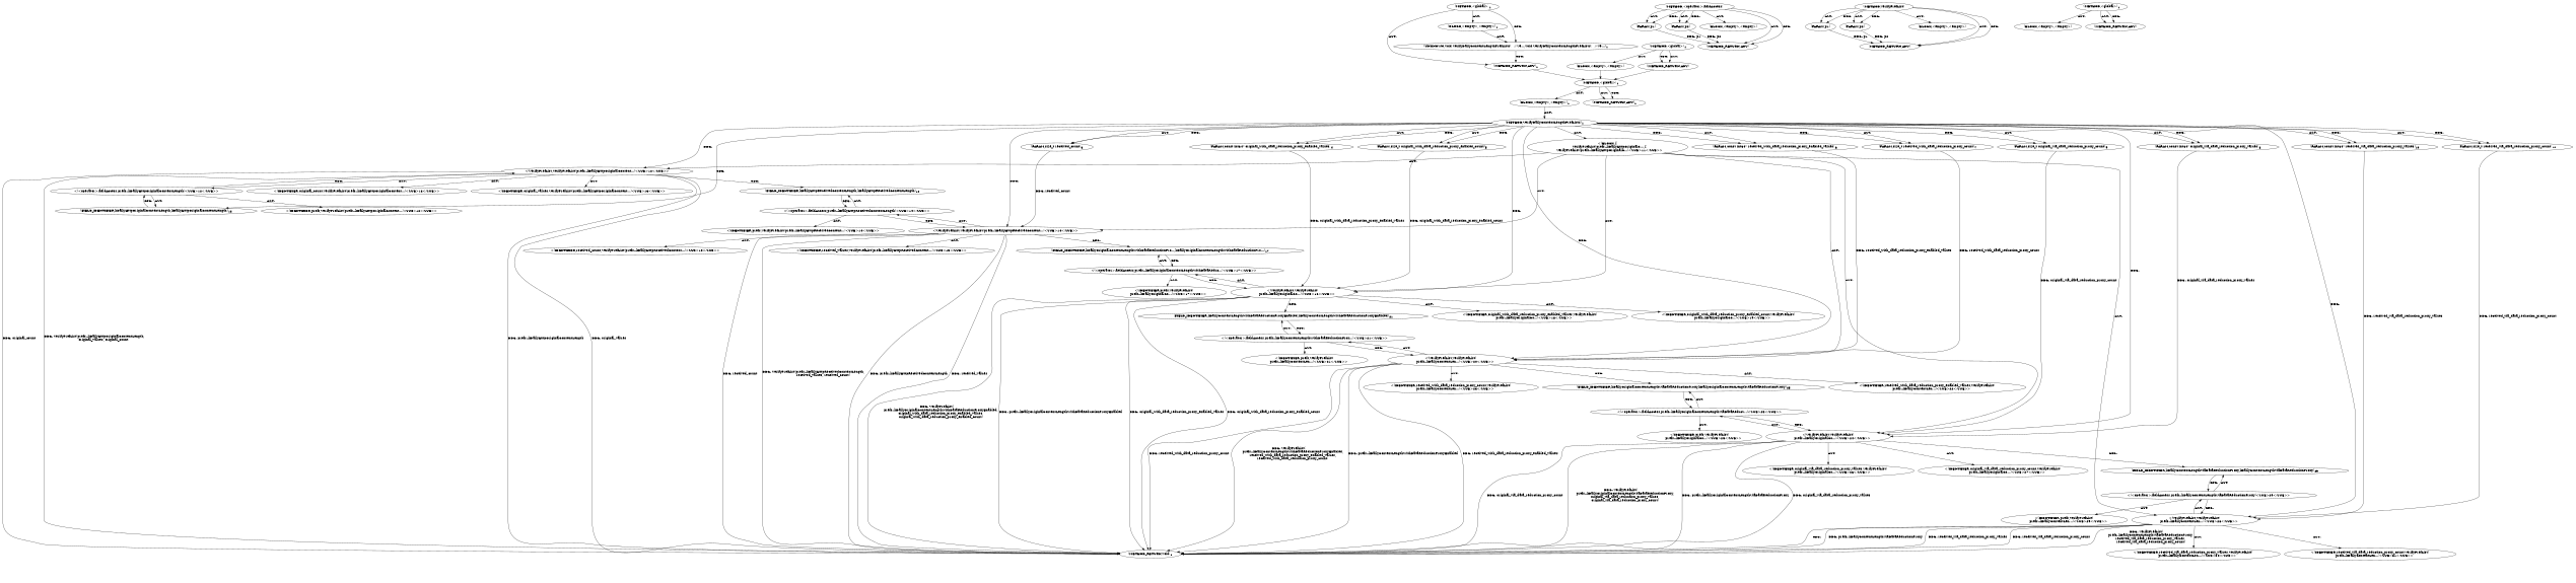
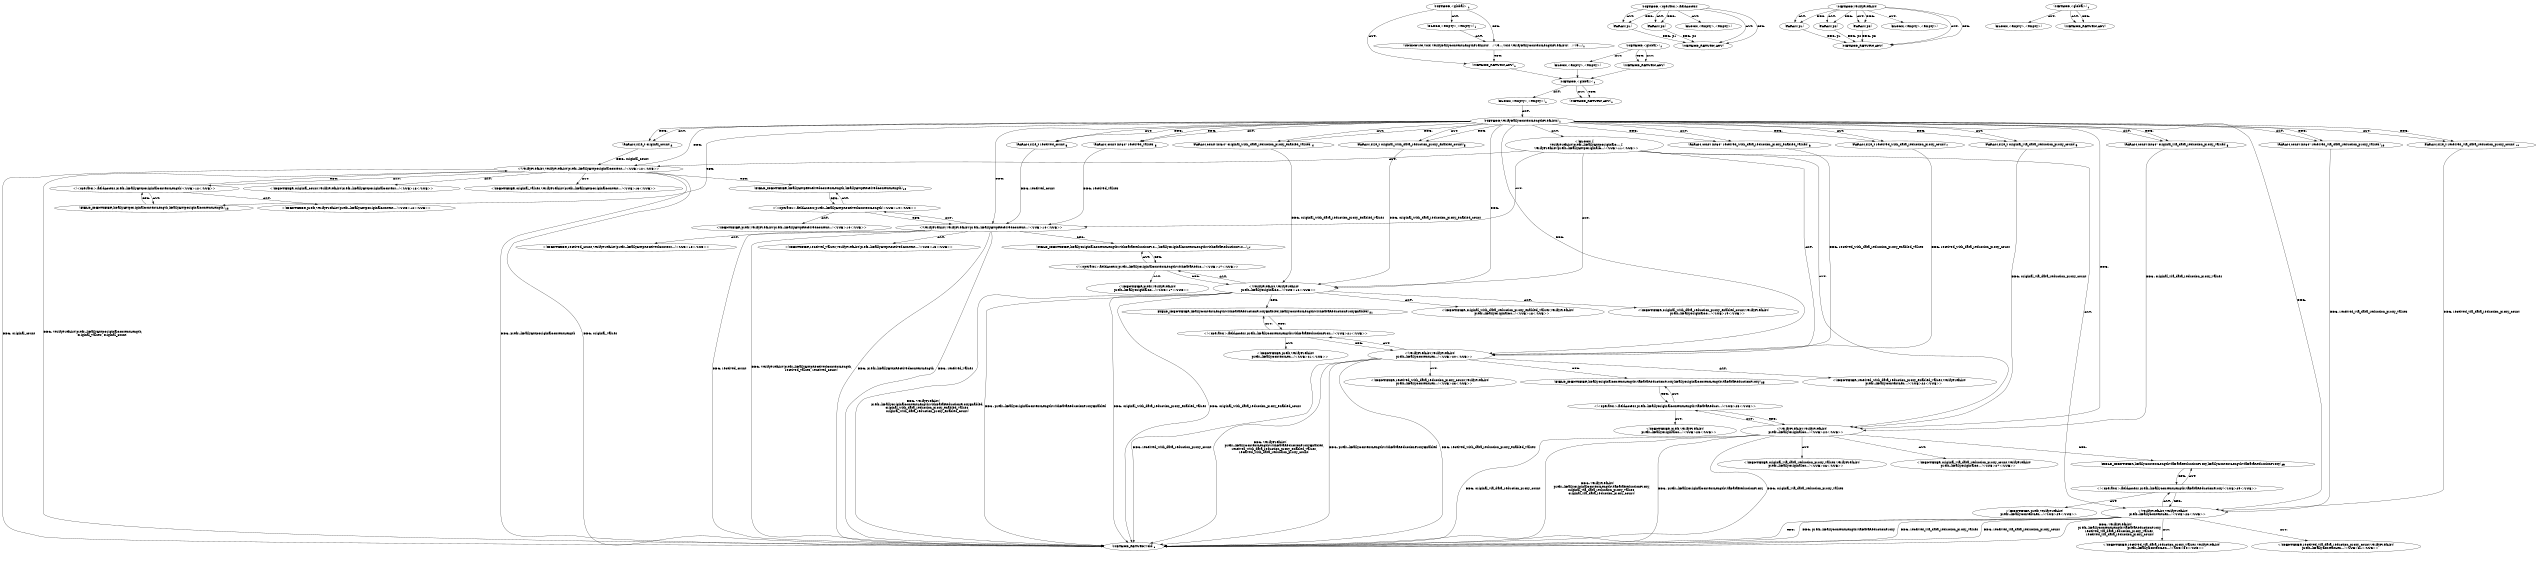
  digraph {
    n1 [label=<(METHOD,&lt;global&gt;)<SUB>1</SUB>>]
    n2 [label=<(BLOCK,&lt;empty&gt;,&lt;empty&gt;)<SUB>1</SUB>>]
    n3 [label=<(METHOD_RETURN,ANY)<SUB>1</SUB>>]
    n4 [label=<(METHOD,VerifyDailyContentLengthPrefLists)<SUB>1</SUB>>]
+   n5 [label=<(PARAM,size_t original_count)<SUB>2</SUB>>]
+   n6 [label=<(PARAM,const int64* received_values)<SUB>3</SUB>>]
    n7 [label=<(PARAM,size_t received_count)<SUB>3</SUB>>]
    n8 [label=<(PARAM,const int64* original_with_data_reduction_proxy_enabled_values)<SUB>4</SUB>>]
    n9 [label=<(PARAM,size_t original_with_data_reduction_proxy_enabled_count)<SUB>5</SUB>>]
    n10 [label=<(PARAM,const int64* received_with_data_reduction_proxy_enabled_values)<SUB>6</SUB>>]
    n11 [label=<(PARAM,size_t received_with_data_reduction_proxy_count)<SUB>7</SUB>>]
    n12 [label=<(PARAM,const int64* original_via_data_reduction_proxy_values)<SUB>8</SUB>>]
    n13 [label=<(PARAM,size_t original_via_data_reduction_proxy_count)<SUB>9</SUB>>]
    n14 [label=<(PARAM,const int64* received_via_data_reduction_proxy_values)<SUB>10</SUB>>]
    n15 [label=<(PARAM,size_t received_via_data_reduction_proxy_count)<SUB>12</SUB>>]
    n16 [label="<(BLOCK,{\n    VerifyPrefList(prefs::kDailyHttpOriginalC...,{\n    VerifyPrefList(prefs::kDailyHttpOriginalC...)<SUB>11</SUB>>"]
    n17 [label="<(VerifyPrefList,VerifyPrefList(prefs::kDailyHttpOriginalContent...)<SUB>12</SUB>>"]
    n18 [label=<(FIELD_IDENTIFIER,kDailyHttpOriginalContentLength,kDailyHttpOriginalContentLength)<SUB>12</SUB>>]
    n19 [label="<(VerifyPrefList,VerifyPrefList(prefs::kDailyHttpReceivedContent...)<SUB>14</SUB>>"]
    n20 [label="<(VerifyPrefList,VerifyPrefList(\n        prefs::kDailyOriginalCo...)<SUB>16</SUB>>"]
    n21 [label="<(VerifyPrefList,VerifyPrefList(\n        prefs::kDailyContentLen...)<SUB>20</SUB>>"]
    n22 [label="<(VerifyPrefList,VerifyPrefList(\n        prefs::kDailyOriginalCo...)<SUB>24</SUB>>"]
    n23 [label="<(VerifyPrefList,VerifyPrefList(\n        prefs::kDailyContentLen...)<SUB>28</SUB>>"]
    n24 [label=<(METHOD_RETURN,void)<SUB>1</SUB>>]
    n25 [label="<(&lt;operator&gt;.fieldAccess,prefs::kDailyHttpOriginalContentLength)<SUB>12</SUB>>"]
    n26 [label="<(IDENTIFIER,original_values,VerifyPrefList(prefs::kDailyHttpOriginalContent...)<SUB>13</SUB>>"]
    n27 [label="<(IDENTIFIER,original_count,VerifyPrefList(prefs::kDailyHttpOriginalContent...)<SUB>13</SUB>>"]
    n28 [label=<(FIELD_IDENTIFIER,kDailyHttpReceivedContentLength,kDailyHttpReceivedContentLength)<SUB>14</SUB>>]
    n29 [label="<(&lt;operator&gt;.fieldAccess,prefs::kDailyHttpReceivedContentLength)<SUB>14</SUB>>"]
    n30 [label="<(IDENTIFIER,received_values,VerifyPrefList(prefs::kDailyHttpReceivedContent...)<SUB>15</SUB>>"]
    n31 [label="<(IDENTIFIER,received_count,VerifyPrefList(prefs::kDailyHttpReceivedContent...)<SUB>15</SUB>>"]
    n32 [label=<(FIELD_IDENTIFIER,kDailyOriginalContentLengthWithDataReductionPro...,kDailyOriginalContentLengthWithDataReductionPro...)<SUB>17</SUB>>]
    n33 [label="<(&lt;operator&gt;.fieldAccess,prefs::kDailyOriginalContentLengthWithDataReduc...)<SUB>17</SUB>>"]
    n34 [label="<(IDENTIFIER,original_with_data_reduction_proxy_enabled_values,VerifyPrefList(\n        prefs::kDailyOriginalCo...)<SUB>18</SUB>>"]
    n35 [label="<(IDENTIFIER,original_with_data_reduction_proxy_enabled_count,VerifyPrefList(\n        prefs::kDailyOriginalCo...)<SUB>19</SUB>>"]
    n36 [label=<(FIELD_IDENTIFIER,kDailyContentLengthWithDataReductionProxyEnabled,kDailyContentLengthWithDataReductionProxyEnabled)<SUB>21</SUB>>]
    n37 [label="<(&lt;operator&gt;.fieldAccess,prefs::kDailyContentLengthWithDataReductionProx...)<SUB>21</SUB>>"]
    n38 [label="<(IDENTIFIER,received_with_data_reduction_proxy_enabled_values,VerifyPrefList(\n        prefs::kDailyContentLen...)<SUB>22</SUB>>"]
    n39 [label="<(IDENTIFIER,received_with_data_reduction_proxy_count,VerifyPrefList(\n        prefs::kDailyContentLen...)<SUB>23</SUB>>"]
    n40 [label=<(FIELD_IDENTIFIER,kDailyOriginalContentLengthViaDataReductionProxy,kDailyOriginalContentLengthViaDataReductionProxy)<SUB>25</SUB>>]
    n41 [label="<(&lt;operator&gt;.fieldAccess,prefs::kDailyOriginalContentLengthViaDataReduct...)<SUB>25</SUB>>"]
    n42 [label="<(IDENTIFIER,original_via_data_reduction_proxy_values,VerifyPrefList(\n        prefs::kDailyOriginalCo...)<SUB>26</SUB>>"]
    n43 [label="<(IDENTIFIER,original_via_data_reduction_proxy_count,VerifyPrefList(\n        prefs::kDailyOriginalCo...)<SUB>27</SUB>>"]
    n44 [label=<(FIELD_IDENTIFIER,kDailyContentLengthViaDataReductionProxy,kDailyContentLengthViaDataReductionProxy)<SUB>29</SUB>>]
    n45 [label="<(&lt;operator&gt;.fieldAccess,prefs::kDailyContentLengthViaDataReductionProxy)<SUB>29</SUB>>"]
    n46 [label="<(IDENTIFIER,received_via_data_reduction_proxy_values,VerifyPrefList(\n        prefs::kDailyContentLen...)<SUB>30</SUB>>"]
    n47 [label="<(IDENTIFIER,received_via_data_reduction_proxy_count,VerifyPrefList(\n        prefs::kDailyContentLen...)<SUB>31</SUB>>"]
    n48 [label="<(IDENTIFIER,prefs,VerifyPrefList(prefs::kDailyHttpOriginalContent...)<SUB>12</SUB>>"]
    n49 [label="<(IDENTIFIER,prefs,VerifyPrefList(prefs::kDailyHttpReceivedContent...)<SUB>14</SUB>>"]
    n50 [label="<(IDENTIFIER,prefs,VerifyPrefList(\n        prefs::kDailyOriginalCo...)<SUB>17</SUB>>"]
    n51 [label="<(IDENTIFIER,prefs,VerifyPrefList(\n        prefs::kDailyContentLen...)<SUB>21</SUB>>"]
    n52 [label="<(IDENTIFIER,prefs,VerifyPrefList(\n        prefs::kDailyOriginalCo...)<SUB>25</SUB>>"]
    n53 [label="<(IDENTIFIER,prefs,VerifyPrefList(\n        prefs::kDailyContentLen...)<SUB>29</SUB>>"]
    n54 [label=<(METHOD,&lt;operator&gt;.fieldAccess)>]
    n55 [label=<(PARAM,p1)>]
    n56 [label=<(PARAM,p2)>]
    n57 [label=<(BLOCK,&lt;empty&gt;,&lt;empty&gt;)>]
    n58 [label=<(METHOD_RETURN,ANY)>]
    n59 [label=<(METHOD,VerifyPrefList)>]
    n60 [label=<(PARAM,p1)>]
    n61 [label=<(PARAM,p2)>]
+   n62 [label=<(PARAM,p3)>]
    n63 [label=<(BLOCK,&lt;empty&gt;,&lt;empty&gt;)>]
    n64 [label=<(METHOD_RETURN,ANY)>]
    n65 [label=<(METHOD,&lt;global&gt;)<SUB>1</SUB>>]
    n66 [label=<(BLOCK,&lt;empty&gt;,&lt;empty&gt;)>]
    n67 [label=<(METHOD_RETURN,ANY)>]
    n68 [label=<(METHOD,&lt;global&gt;)<SUB>1</SUB>>]
    n69 [label=<(BLOCK,&lt;empty&gt;,&lt;empty&gt;)<SUB>1</SUB>>]
    n70 [label=<(UNKNOWN,void VerifyDailyContentLengthPrefLists(   // Ve...,void VerifyDailyContentLengthPrefLists(   // Ve...)<SUB>1</SUB>>]
    n71 [label=<(METHOD_RETURN,ANY)<SUB>1</SUB>>]
    n72 [label=<(METHOD,&lt;global&gt;)<SUB>1</SUB>>]
    n73 [label=<(BLOCK,&lt;empty&gt;,&lt;empty&gt;)>]
    n74 [label=<(METHOD_RETURN,ANY)>]
    n1 -> n2 [label="AST: "]
    n1 -> n3 [label="AST: "]
    n1 -> n3 [label="CFG: "]
    n2 -> n4 [label="AST: "]
+   n4 -> n5 [label="AST: "]
+   n4 -> n5 [label="DDG: "]
+   n4 -> n6 [label="AST: "]
+   n4 -> n6 [label="DDG: "]
    n4 -> n7 [label="AST: "]
    n4 -> n7 [label="DDG: "]
    n4 -> n8 [label="AST: "]
    n4 -> n8 [label="DDG: "]
    n4 -> n9 [label="AST: "]
    n4 -> n9 [label="DDG: "]
    n4 -> n10 [label="AST: "]
    n4 -> n10 [label="DDG: "]
    n4 -> n11 [label="AST: "]
    n4 -> n11 [label="DDG: "]
    n4 -> n12 [label="AST: "]
    n4 -> n12 [label="DDG: "]
    n4 -> n13 [label="AST: "]
    n4 -> n13 [label="DDG: "]
    n4 -> n14 [label="AST: "]
    n4 -> n14 [label="DDG: "]
    n4 -> n15 [label="AST: "]
    n4 -> n15 [label="DDG: "]
    n4 -> n16 [label="AST: "]
    n4 -> n17 [label="DDG: "]
    n4 -> n18 [label="CFG: "]
    n4 -> n19 [label="DDG: "]
    n4 -> n20 [label="DDG: "]
    n4 -> n21 [label="DDG: "]
    n4 -> n22 [label="DDG: "]
    n4 -> n23 [label="DDG: "]
+   n5 -> n17 [label="DDG: original_count"]
+   n6 -> n19 [label="DDG: received_values"]
    n7 -> n19 [label="DDG: received_count"]
    n8 -> n20 [label="DDG: original_with_data_reduction_proxy_enabled_values"]
    n9 -> n20 [label="DDG: original_with_data_reduction_proxy_enabled_count"]
    n10 -> n21 [label="DDG: received_with_data_reduction_proxy_enabled_values"]
    n11 -> n21 [label="DDG: received_with_data_reduction_proxy_count"]
    n12 -> n22 [label="DDG: original_via_data_reduction_proxy_values"]
    n13 -> n22 [label="DDG: original_via_data_reduction_proxy_count"]
    n14 -> n23 [label="DDG: received_via_data_reduction_proxy_values"]
    n15 -> n23 [label="DDG: received_via_data_reduction_proxy_count"]
    n16 -> n17 [label="AST: "]
    n16 -> n19 [label="AST: "]
    n16 -> n20 [label="AST: "]
    n16 -> n21 [label="AST: "]
    n16 -> n22 [label="AST: "]
    n16 -> n23 [label="AST: "]
    n17 -> n24 [label="DDG: prefs::kDailyHttpOriginalContentLength"]
    n17 -> n24 [label="DDG: original_values"]
    n17 -> n24 [label="DDG: original_count"]
    n17 -> n24 [label="DDG: VerifyPrefList(prefs::kDailyHttpOriginalContentLength,\n                   original_values, original_count)"]
    n17 -> n25 [label="AST: "]
    n17 -> n26 [label="AST: "]
    n17 -> n27 [label="AST: "]
    n17 -> n28 [label="CFG: "]
    n18 -> n25 [label="CFG: "]
    n19 -> n24 [label="DDG: prefs::kDailyHttpReceivedContentLength"]
    n19 -> n24 [label="DDG: received_values"]
    n19 -> n24 [label="DDG: received_count"]
    n19 -> n24 [label="DDG: VerifyPrefList(prefs::kDailyHttpReceivedContentLength,\n                   received_values, received_count)"]
    n19 -> n29 [label="AST: "]
    n19 -> n30 [label="AST: "]
    n19 -> n31 [label="AST: "]
    n19 -> n32 [label="CFG: "]
    n20 -> n24 [label="DDG: prefs::kDailyOriginalContentLengthWithDataReductionProxyEnabled"]
    n20 -> n24 [label="DDG: original_with_data_reduction_proxy_enabled_values"]
    n20 -> n24 [label="DDG: original_with_data_reduction_proxy_enabled_count"]
    n20 -> n24 [label="DDG: VerifyPrefList(\n        prefs::kDailyOriginalContentLengthWithDataReductionProxyEnabled,\n        original_with_data_reduction_proxy_enabled_values,\n        original_with_data_reduction_proxy_enabled_count)"]
    n20 -> n33 [label="AST: "]
    n20 -> n34 [label="AST: "]
    n20 -> n35 [label="AST: "]
    n20 -> n36 [label="CFG: "]
    n21 -> n24 [label="DDG: prefs::kDailyContentLengthWithDataReductionProxyEnabled"]
    n21 -> n24 [label="DDG: received_with_data_reduction_proxy_enabled_values"]
    n21 -> n24 [label="DDG: received_with_data_reduction_proxy_count"]
    n21 -> n24 [label="DDG: VerifyPrefList(\n        prefs::kDailyContentLengthWithDataReductionProxyEnabled,\n        received_with_data_reduction_proxy_enabled_values,\n        received_with_data_reduction_proxy_count)"]
    n21 -> n37 [label="AST: "]
    n21 -> n38 [label="AST: "]
    n21 -> n39 [label="AST: "]
    n21 -> n40 [label="CFG: "]
    n22 -> n24 [label="DDG: prefs::kDailyOriginalContentLengthViaDataReductionProxy"]
    n22 -> n24 [label="DDG: original_via_data_reduction_proxy_values"]
    n22 -> n24 [label="DDG: original_via_data_reduction_proxy_count"]
    n22 -> n24 [label="DDG: VerifyPrefList(\n        prefs::kDailyOriginalContentLengthViaDataReductionProxy,\n        original_via_data_reduction_proxy_values,\n        original_via_data_reduction_proxy_count)"]
    n22 -> n41 [label="AST: "]
    n22 -> n42 [label="AST: "]
    n22 -> n43 [label="AST: "]
    n22 -> n44 [label="CFG: "]
    n23 -> n24 [label="CFG: "]
    n23 -> n24 [label="DDG: prefs::kDailyContentLengthViaDataReductionProxy"]
    n23 -> n24 [label="DDG: received_via_data_reduction_proxy_values"]
    n23 -> n24 [label="DDG: received_via_data_reduction_proxy_count"]
    n23 -> n24 [label="DDG: VerifyPrefList(\n        prefs::kDailyContentLengthViaDataReductionProxy,\n        received_via_data_reduction_proxy_values,\n         received_via_data_reduction_proxy_count)"]
    n23 -> n45 [label="AST: "]
    n23 -> n46 [label="AST: "]
    n23 -> n47 [label="AST: "]
    n25 -> n17 [label="CFG: "]
    n25 -> n18 [label="AST: "]
    n25 -> n48 [label="AST: "]
    n28 -> n29 [label="CFG: "]
    n29 -> n19 [label="CFG: "]
    n29 -> n28 [label="AST: "]
    n29 -> n49 [label="AST: "]
    n32 -> n33 [label="CFG: "]
    n33 -> n20 [label="CFG: "]
    n33 -> n32 [label="AST: "]
    n33 -> n50 [label="AST: "]
    n36 -> n37 [label="CFG: "]
    n37 -> n21 [label="CFG: "]
    n37 -> n36 [label="AST: "]
    n37 -> n51 [label="AST: "]
    n40 -> n41 [label="CFG: "]
    n41 -> n22 [label="CFG: "]
    n41 -> n40 [label="AST: "]
    n41 -> n52 [label="AST: "]
    n44 -> n45 [label="CFG: "]
    n45 -> n23 [label="CFG: "]
    n45 -> n44 [label="AST: "]
    n45 -> n53 [label="AST: "]
    n54 -> n55 [label="AST: "]
    n54 -> n55 [label="DDG: "]
    n54 -> n56 [label="AST: "]
    n54 -> n56 [label="DDG: "]
    n54 -> n57 [label="AST: "]
    n54 -> n58 [label="AST: "]
    n54 -> n58 [label="CFG: "]
    n55 -> n58 [label="DDG: p1"]
    n56 -> n58 [label="DDG: p2"]
    n59 -> n60 [label="AST: "]
    n59 -> n60 [label="DDG: "]
    n59 -> n61 [label="AST: "]
    n59 -> n61 [label="DDG: "]
+   n59 -> n62 [label="AST: "]
+   n59 -> n62 [label="DDG: "]
    n59 -> n63 [label="AST: "]
    n59 -> n64 [label="AST: "]
    n59 -> n64 [label="CFG: "]
    n60 -> n64 [label="DDG: p1"]
    n61 -> n64 [label="DDG: p2"]
+   n62 -> n64 [label="DDG: p3"]
    n65 -> n66 [label="AST: "]
    n65 -> n67 [label="AST: "]
    n65 -> n67 [label="CFG: "]
    n68 -> n69 [label="AST: "]
    n68 -> n70 [label="CFG: "]
    n68 -> n71 [label="AST: "]
    n69 -> n70 [label="AST: "]
    n70 -> n71 [label="CFG: "]
    n71 -> n1
    n72 -> n73 [label="AST: "]
    n72 -> n74 [label="AST: "]
    n72 -> n74 [label="CFG: "]
    n73 -> n1
    n74 -> n1
  }
